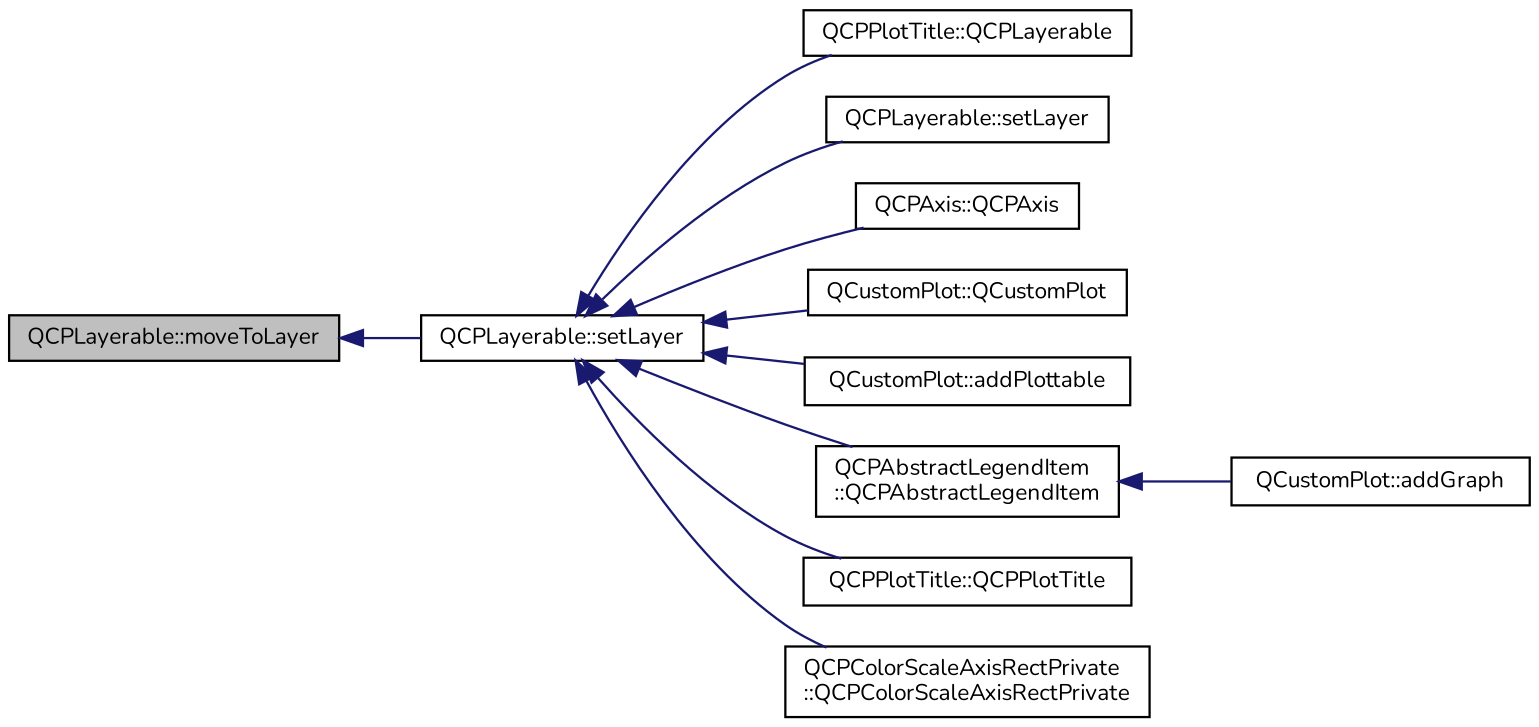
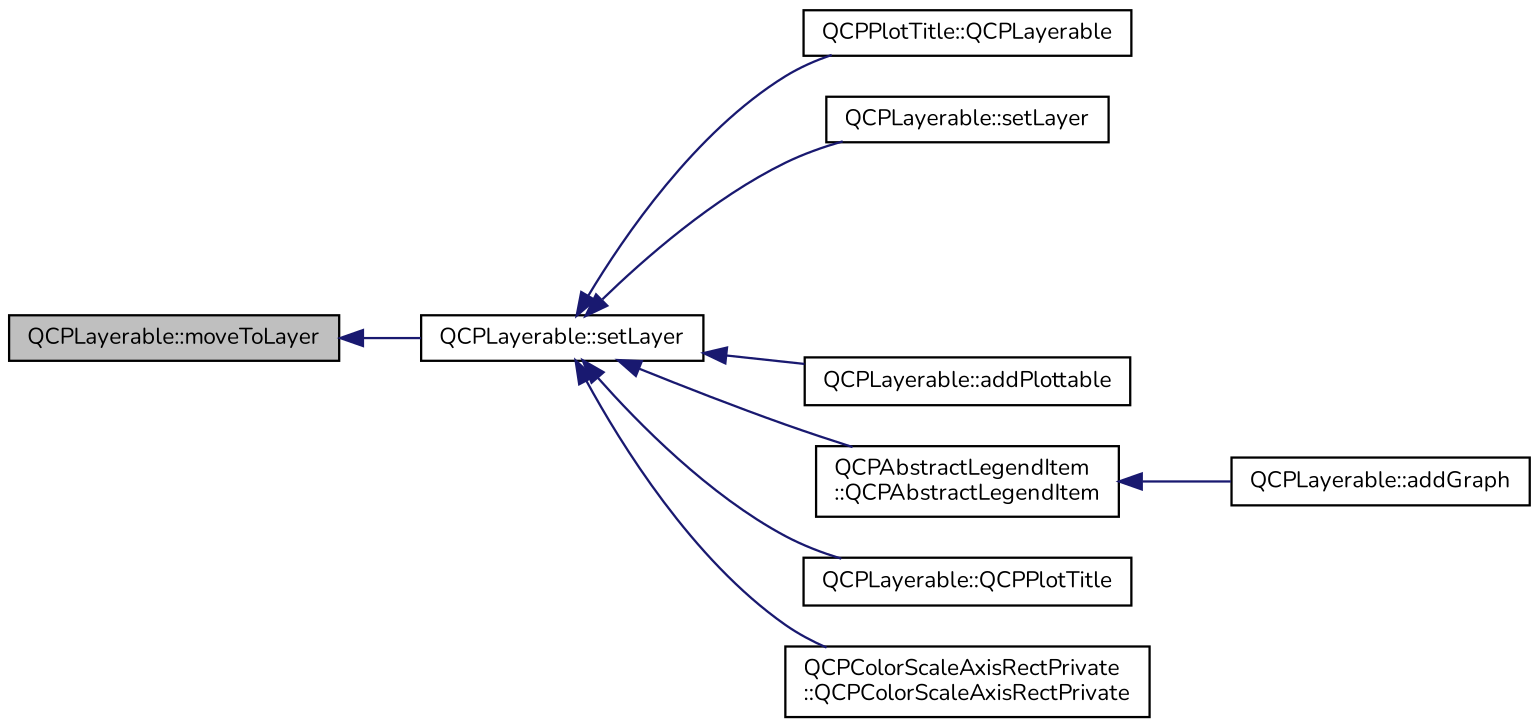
  digraph {
    fontname=Nunito
    rankdir=LR
    node [color=black fillcolor=white fontname=Nunito fontsize=10 shape=record style=filled]
    edge [color=midnightblue dir=back fontname=Nunito fontsize=10 labelfontname=Helvetica labelfontsize=10 style=solid]
    n1 [fillcolor=grey75 fontcolor=black height=0.2 label="QCPLayerable::moveToLayer" width=0.4]
    n2 [height=0.2 label="QCPLayerable::setLayer" width=0.4]
    n3 [height=0.2 label="QCPPlotTitle::QCPLayerable" width=0.4]
    n4 [height=0.2 label="QCPLayerable::setLayer" width=0.4]
-   n5 [height=0.2 label="QCPAxis::QCPAxis" width=0.4]
-   n6 [height=0.2 label="QCustomPlot::QCustomPlot" width=0.4]
-   n7 [height=0.2 label="QCustomPlot::addPlottable" width=0.4]
+   n7 [height=0.2 label="QCPLayerable::addPlottable" width=0.4]
    n8 [height=0.2 label="QCPAbstractLegendItem\l::QCPAbstractLegendItem" width=0.4]
-   n9 [height=0.2 label="QCPPlotTitle::QCPPlotTitle" width=0.4]
+   n9 [height=0.2 label="QCPLayerable::QCPPlotTitle" width=0.4]
    n10 [height=0.2 label="QCPColorScaleAxisRectPrivate\l::QCPColorScaleAxisRectPrivate" width=0.4]
-   n11 [height=0.2 label="QCustomPlot::addGraph" width=0.4]
+   n11 [height=0.2 label="QCPLayerable::addGraph" width=0.4]
    n1 -> n2
    n2 -> n3
    n2 -> n4
-   n2 -> n5
-   n2 -> n6
    n2 -> n7
    n2 -> n8
    n2 -> n9
    n2 -> n10
    n8 -> n11
  }
